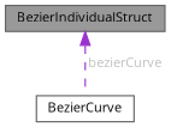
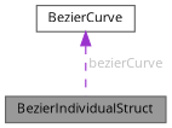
  digraph {
    fontname="Open Sans"
    node [color=gray40 fontname="Open Sans" fontsize=10 shape=box style=filled]
    n1 [fillcolor=grey60 fontcolor=black height=0.2 label=BezierIndividualStruct width=0.4]
    n2 [fillcolor=white height=0.2 label=BezierCurve width=0.4]
-   n1 -> n2 [color=darkorchid3 dir=back fontcolor=grey fontname="Open Sans" fontsize=10 label=" bezierCurve" labelfontname=Helvetica labelfontsize=10 style=dashed]
+   n2 -> n1 [color=darkorchid3 dir=back fontcolor=grey fontname="Open Sans" fontsize=10 label=" bezierCurve" labelfontname=Helvetica labelfontsize=10 style=dashed]
  }
